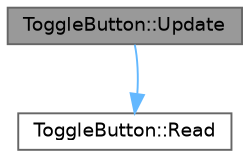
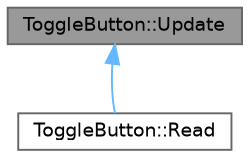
  digraph {
    rankdir=TB
    node [fontname=Helvetica fontsize=10 shape=box style=filled]
    n1 [color=gray40 fillcolor=grey60 fontcolor=black height=0.2 label="ToggleButton::Update" width=0.4]
    n2 [color=grey40 fillcolor=white height=0.2 label="ToggleButton::Read" width=0.4]
-   n2 -> n1 [color=steelblue1 dir=back fontname=Helvetica fontsize=10 labelfontname=Helvetica labelfontsize=10 style=solid]
+   n1 -> n2 [color=steelblue1 dir=back fontname=Helvetica fontsize=10 labelfontname=Helvetica labelfontsize=10 style=solid]
  }
